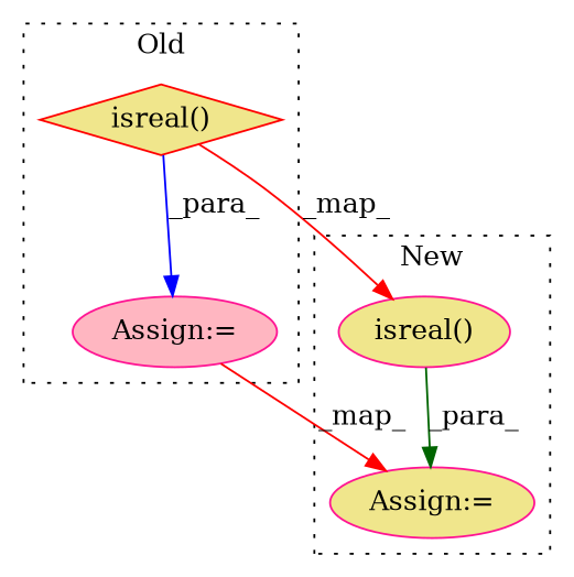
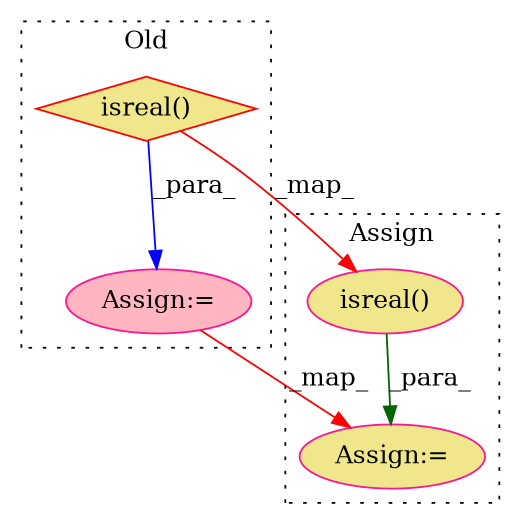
  digraph {
    node [a=75 l="10,1" shape=ellipse style=filled fillcolor=khaki color=deeppink]
    edge [color=red]
    n1 [label="isreal()" s="555,566" shape=diamond color=red]
    n2 [a=68 l=3 label="Assign:=" s=545 fillcolor=lightpink]
    n3 [label="isreal()" s="656,667"]
    n4 [a=68 l=3 label="Assign:=" s=653]
    subgraph cluster_1 {
      label=Old
      style=dotted
      n1
      n2
    }
    subgraph cluster_2 {
-     label=New
+     label=Assign
      style=dotted
      n3
      n4
    }
    n1 -> n2 [label=_para_ color=blue]
    n1 -> n3 [label=_map_]
    n2 -> n4 [label=_map_]
    n3 -> n4 [label=_para_ color=darkgreen]
  }
